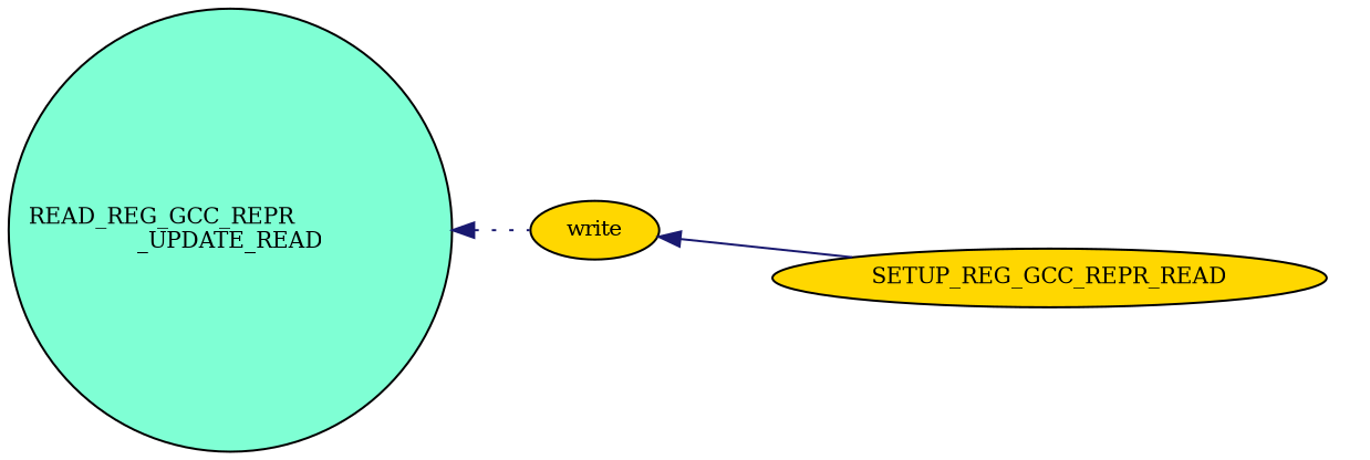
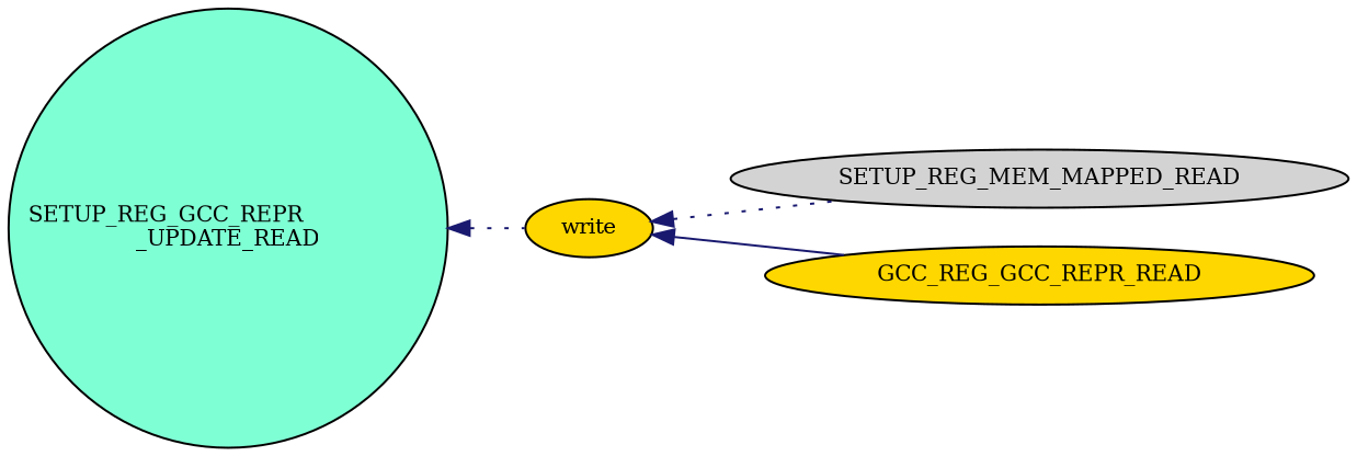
  digraph {
    fontname="DejaVu Serif"
    rankdir=LR
    node [color=black fillcolor=gold fontname="DejaVu Serif" fontsize=10 shape=ellipse style=filled]
    edge [color=midnightblue dir=back fontname="DejaVu Serif" fontsize=10 labelfontname=Helvetica labelfontsize=10 style=dotted]
    n1 [fontcolor=black height=0.2 label=write width=0.4]
-   n3 [height=0.2 label=SETUP_REG_GCC_REPR_READ width=0.4]
-   n4 [fillcolor=aquamarine height=0.2 label="READ_REG_GCC_REPR\l_UPDATE_READ" shape=circle width=0.4]
+   n2 [fillcolor=lightgrey height=0.2 label=SETUP_REG_MEM_MAPPED_READ width=0.4]
+   n3 [height=0.2 label=GCC_REG_GCC_REPR_READ width=0.4]
+   n4 [fillcolor=aquamarine height=0.2 label="SETUP_REG_GCC_REPR\l_UPDATE_READ" shape=circle width=0.4]
+   n1 -> n2
    n1 -> n3 [style=solid]
    n4 -> n1
  }
